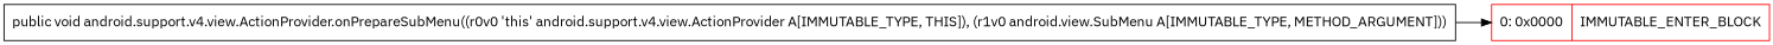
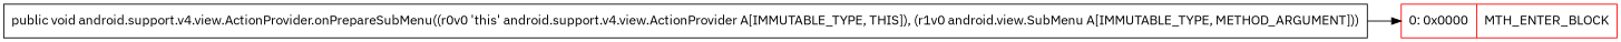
  digraph {
    rankdir=LR
    fontname="IBM Plex Sans"
    node [shape=record fontname="IBM Plex Sans"]
-   n1 [color=red label="{0\:\ 0x0000|IMMUTABLE_ENTER_BLOCK\l}"]
+   n1 [color=red label="{0\:\ 0x0000|MTH_ENTER_BLOCK\l}"]
    n2 [label="{public void android.support.v4.view.ActionProvider.onPrepareSubMenu((r0v0 'this' android.support.v4.view.ActionProvider A[IMMUTABLE_TYPE, THIS]), (r1v0 android.view.SubMenu A[IMMUTABLE_TYPE, METHOD_ARGUMENT])) }"]
    subgraph cluster_1 {
      label="R(0)"
    }
    n2 -> n1 [fontname="IBM Plex Sans"]
  }
